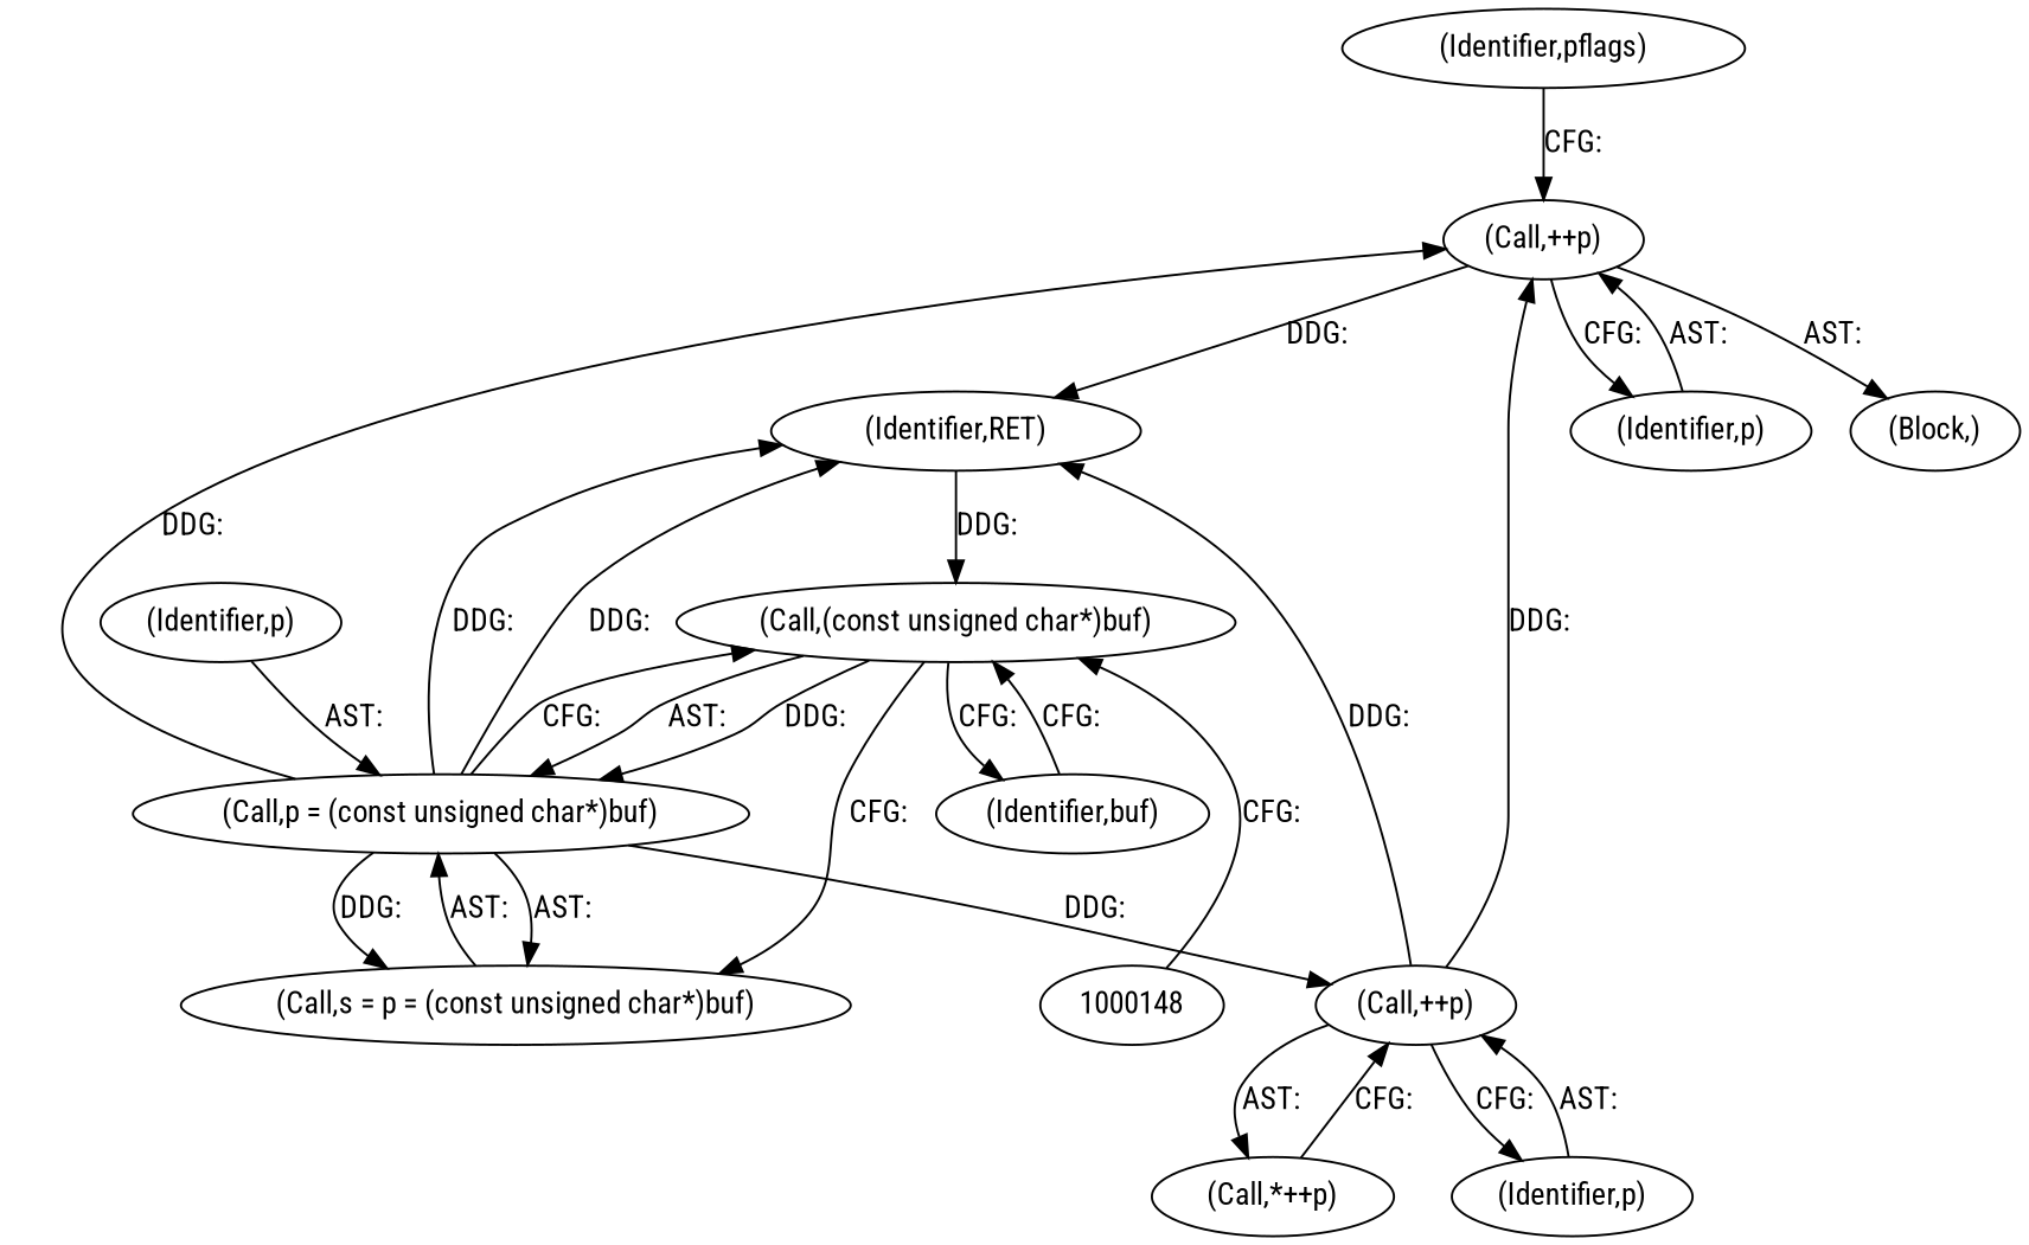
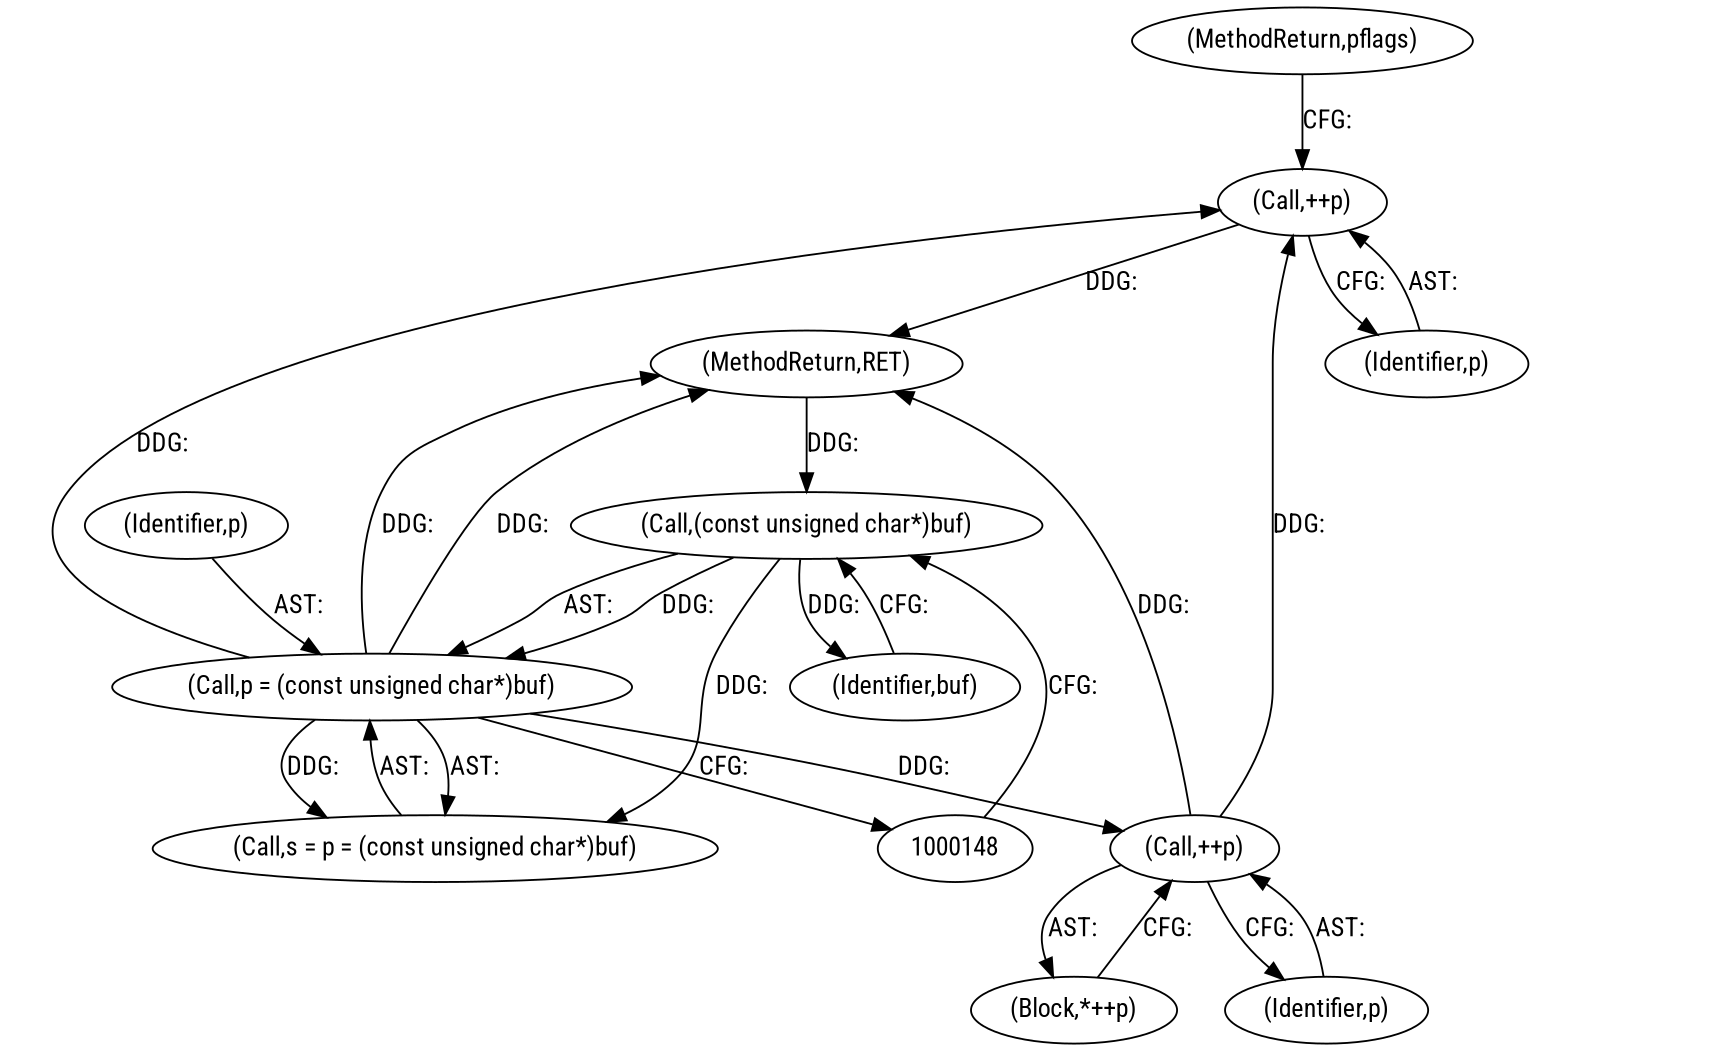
  digraph {
    fontname="Roboto Condensed"
    node [fontname="Roboto Condensed"]
    edge [fontname="Roboto Condensed"]
    n1 [label="(Call,++p)"]
-   n2 [label="(Identifier,RET)"]
+   n2 [label="(MethodReturn,RET)"]
    n3 [label="(Identifier,p)"]
-   n4 [label="(Block,)"]
    n5 [label="(Call,(const unsigned char*)buf)"]
    n6 [label="(Call,p = (const unsigned char*)buf)"]
    n7 [label="(Call,++p)"]
    n8 [label="(Call,s = p = (const unsigned char*)buf)"]
    n9 [label="(Identifier,buf)"]
-   n10 [label="(Call,*++p)"]
+   n10 [label="(Block,*++p)"]
    n11 [label="(Identifier,p)"]
    n12 [label="(Identifier,p)"]
-   n13 [label="(Identifier,pflags)"]
+   n13 [label="(MethodReturn,pflags)"]
    1000148
    n1 -> n2 [label="DDG: "]
    n1 -> n3 [label="CFG: "]
-   n1 -> n4 [label="AST: "]
    n2 -> n5 [label="DDG: "]
    n3 -> n1 [label="AST: "]
    n5 -> n6 [label="AST: "]
    n5 -> n6 [label="DDG: "]
-   n5 -> n8 [label="CFG: "]
-   n5 -> n9 [label="CFG: "]
+   n5 -> n8 [label="DDG: "]
+   n5 -> n9 [label="DDG: "]
    n6 -> n1 [label="DDG: "]
    n6 -> n2 [label="DDG: "]
    n6 -> n2 [label="DDG: "]
-   n6 -> n5 [label="CFG: "]
+   n6 -> 1000148 [label="CFG: "]
    n6 -> n7 [label="DDG: "]
    n6 -> n8 [label="AST: "]
    n6 -> n8 [label="DDG: "]
    n7 -> n1 [label="DDG: "]
    n7 -> n2 [label="DDG: "]
    n7 -> n10 [label="AST: "]
    n7 -> n11 [label="CFG: "]
    n8 -> n6 [label="AST: "]
    n9 -> n5 [label="CFG: "]
    n10 -> n7 [label="CFG: "]
    n11 -> n7 [label="AST: "]
    n12 -> n6 [label="AST: "]
    n13 -> n1 [label="CFG: "]
    1000148 -> n5 [label="CFG: "]
  }
